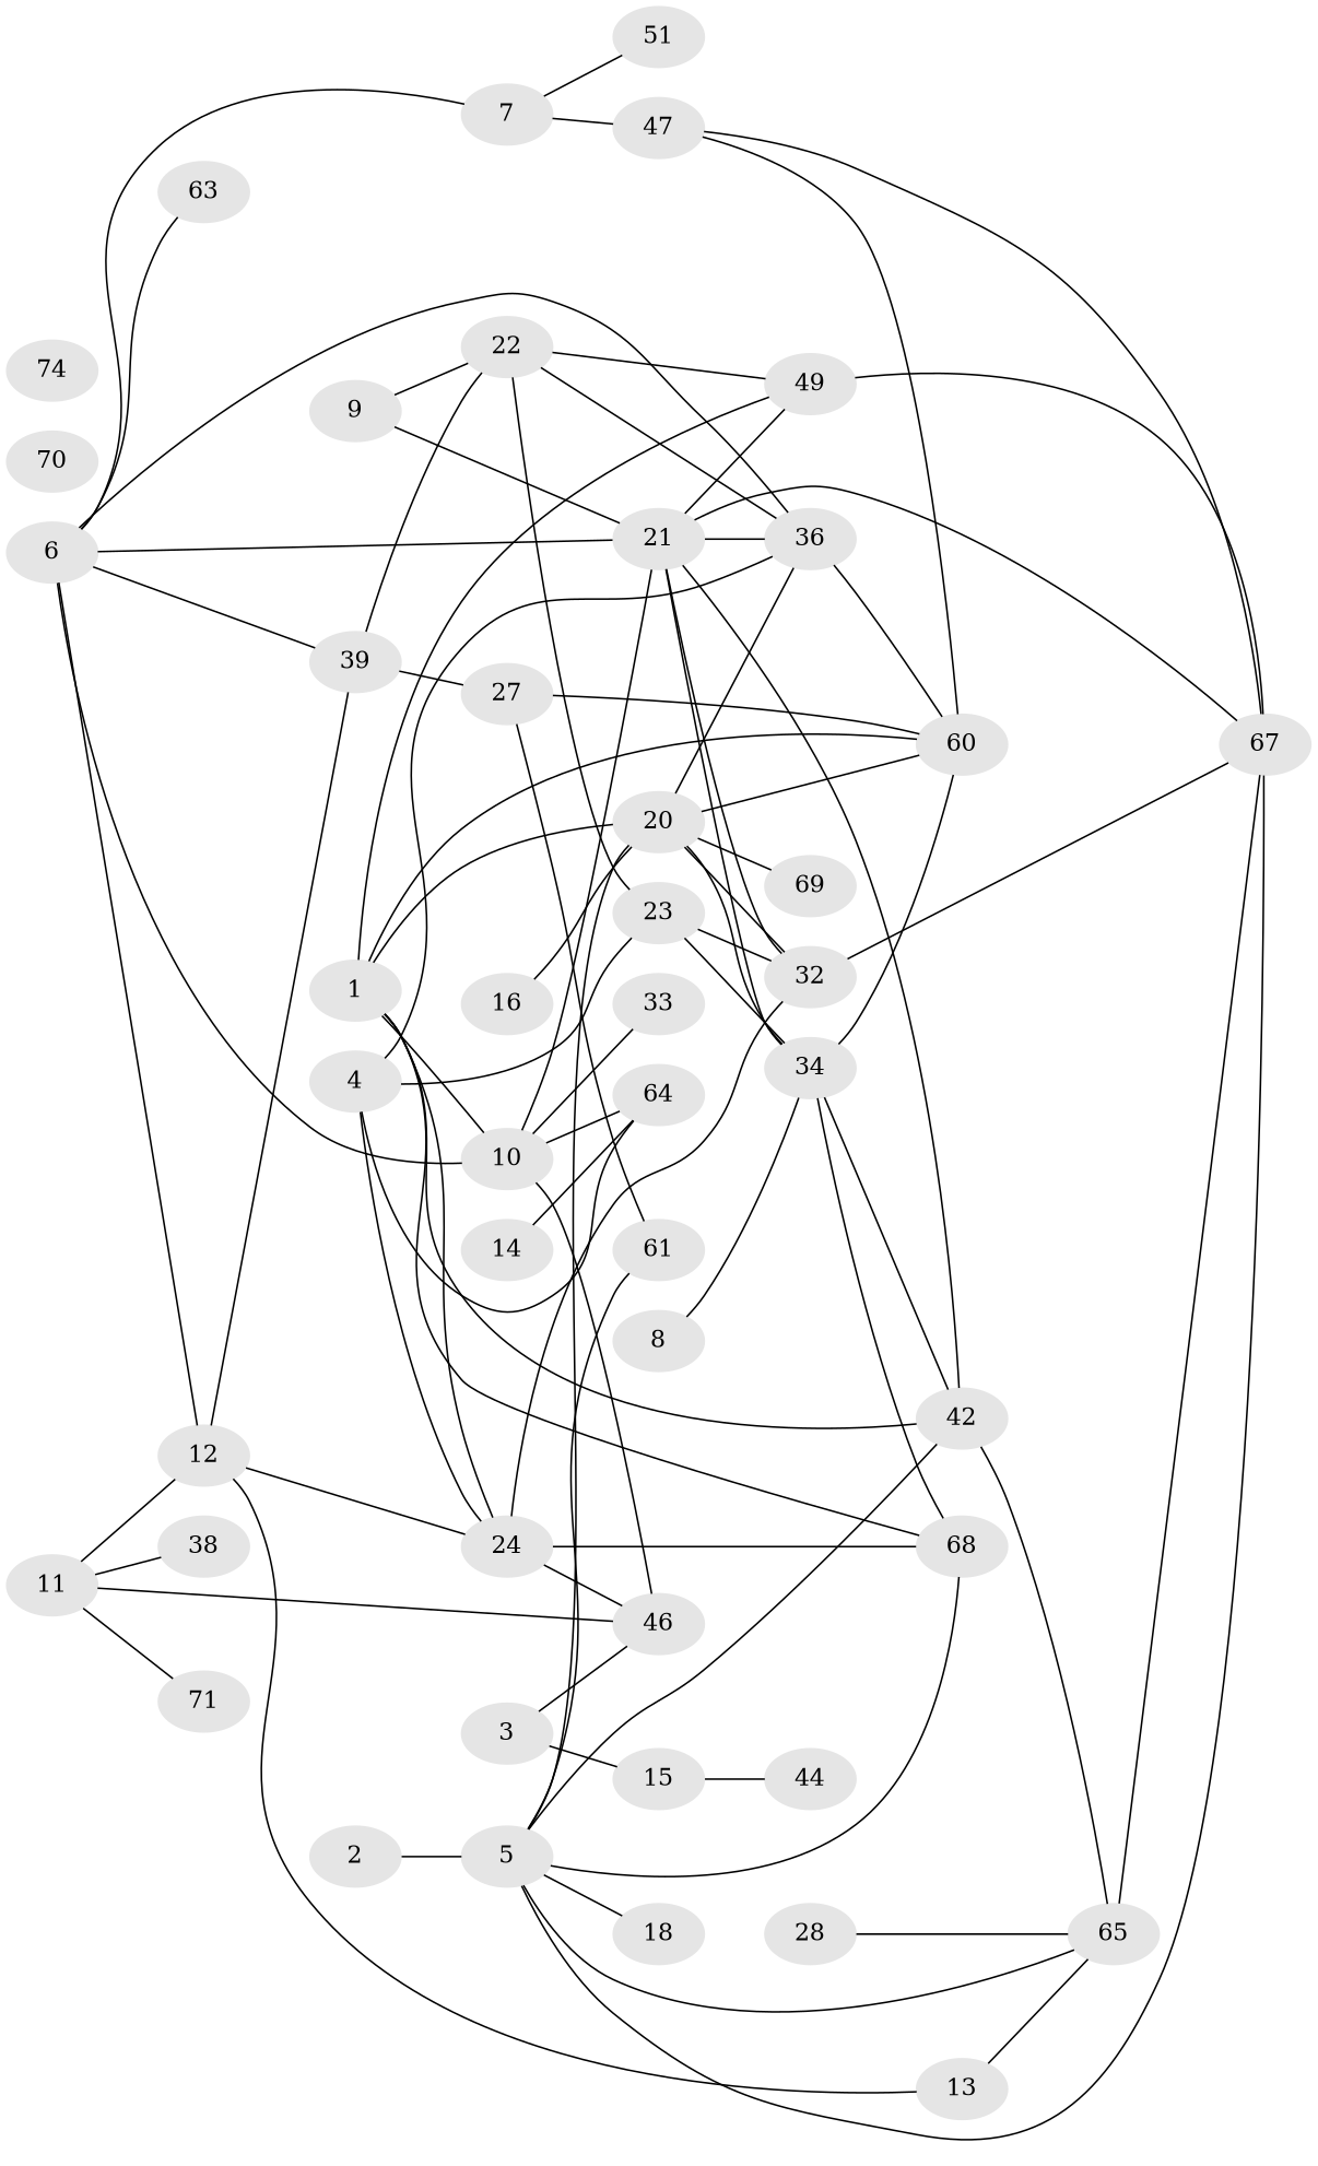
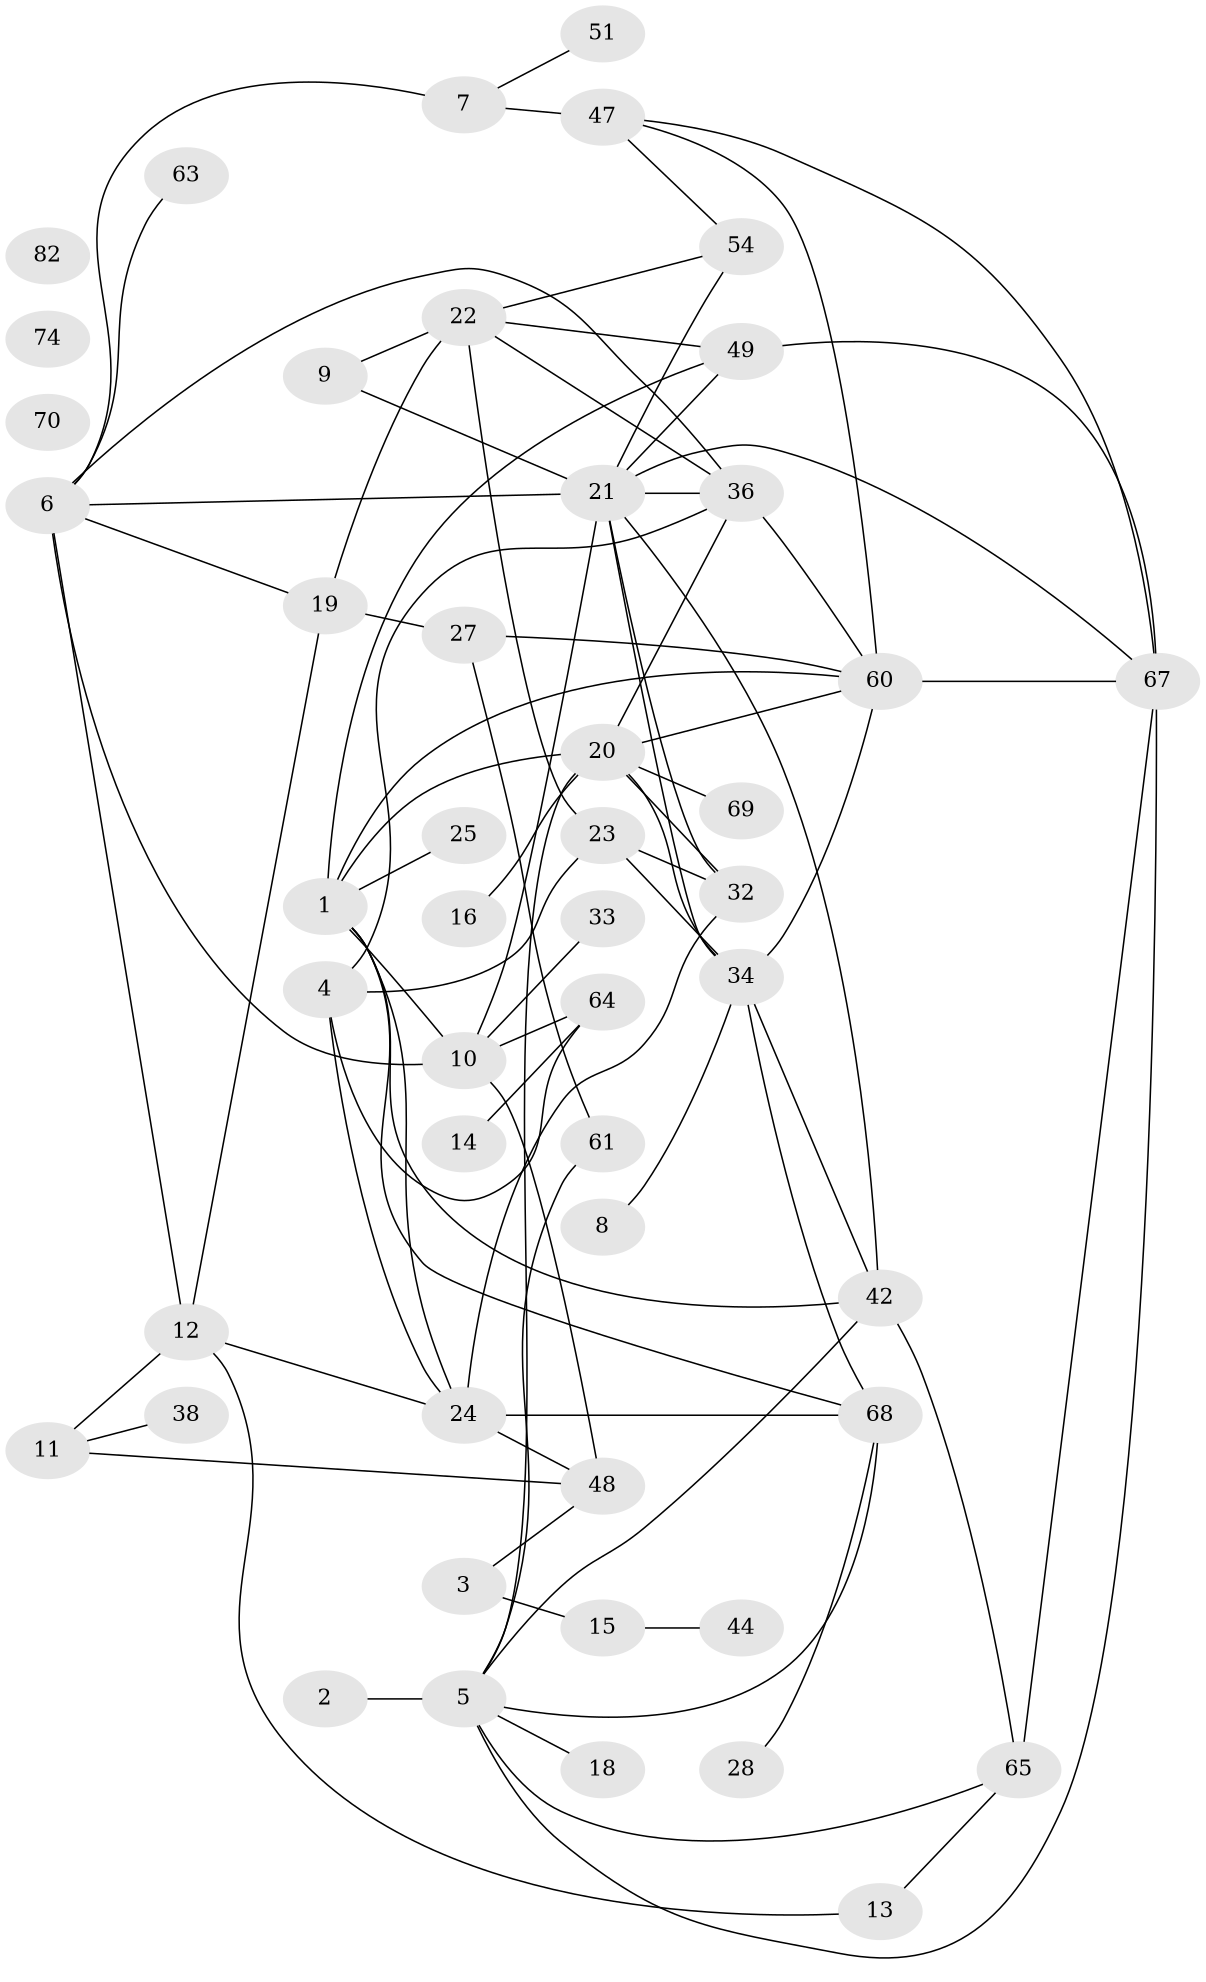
  graph {
    rankdir=LR
    node [color=gray90 style=filled]
    1 [super="+46+17"]
    10 [super="+30"]
    20 [super="+59"]
    24 [super="+52+31"]
+   25
    42 [super="+53+55"]
    49 [super="+62"]
    60
    68
-   48 [label=46]
+   48
    64 [super="+77"]
    21 [super="+50+35"]
    33
    32 [super="+45+58+57"]
    36 [super="+43"]
    34 [super="+40+79"]
    69
    65
    67
    2 [super="+80"]
    5 [super="+26"]
    18
    61
    3
    15
    44
    4 [super="+76"]
    23
    6 [super="+41+78"]
    7
    12
-   19 [label=39]
+   19
    63
    47 [super="+66"]
    51
    13
    22 [super="+39+72"]
    27 [super="+29"]
+   54
    8
    9
    11 [super="+73"]
    38 [super="+85"]
-   71
    14
    16
    28
    70
    74
+   82
    1 -- 10
    1 -- 20
    1 -- 24 [weight=2]
+   1 -- 25
    1 -- 42
    1 -- 49
    1 -- 60
    1 -- 68
    10 -- 48 [weight=2]
    10 -- 64
    10 -- 21
    10 -- 33
    20 -- 60 [weight=2]
    20 -- 32
    20 -- 36
    20 -- 34
    20 -- 69
    24 -- 68
    24 -- 48
    24 -- 32
    42 -- 65
    49 -- 67
    21 -- 42
    21 -- 49
    21 -- 32
    21 -- 36 [weight=2]
    21 -- 34 [weight=2]
    21 -- 67
-   32 -- 67
+   21 -- 54
+   60 -- 67
    36 -- 60
    34 -- 42
    34 -- 60
    34 -- 68
    65 -- 67
    2 -- 5
    5 -- 20
    5 -- 42
    5 -- 68
    5 -- 65
    5 -- 67
    5 -- 18
    5 -- 61
    3 -- 48
    3 -- 15
    15 -- 44
    4 -- 24
    4 -- 64
    4 -- 36
    4 -- 23
    23 -- 32
    23 -- 34
    6 -- 10
    6 -- 21
    6 -- 36
    6 -- 7
    6 -- 12
    6 -- 19
    6 -- 63
    7 -- 47
    7 -- 51
    12 -- 24
    12 -- 19
    12 -- 13
    19 -- 22
    19 -- 27
    47 -- 60
    47 -- 67
+   47 -- 54
    13 -- 65
    22 -- 49
    22 -- 36
    22 -- 23
+   22 -- 54
    27 -- 60
    27 -- 61
    8 -- 34
    9 -- 21
    9 -- 22
    11 -- 48
    11 -- 12
    11 -- 38
-   11 -- 71
    14 -- 64
    16 -- 20
-   28 -- 65
+   28 -- 68
  }
